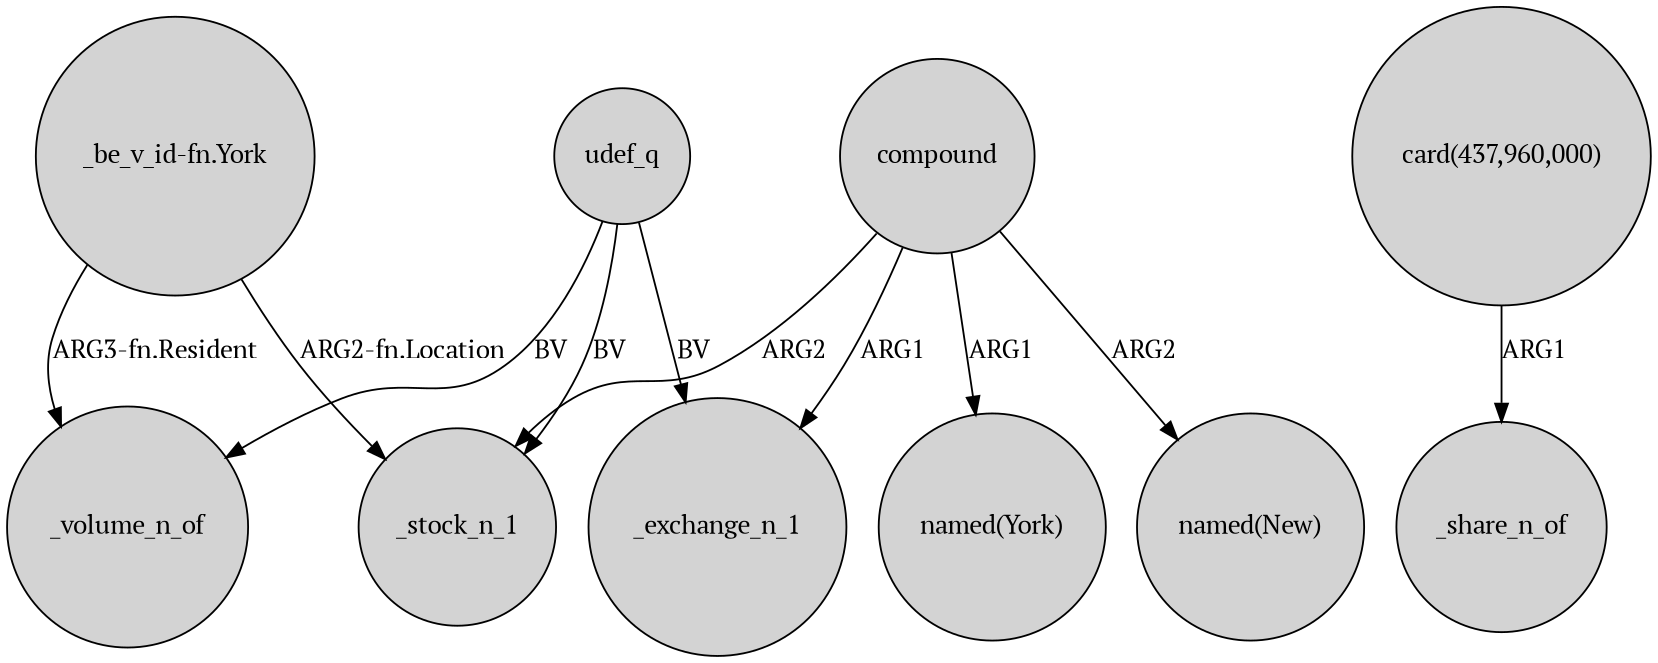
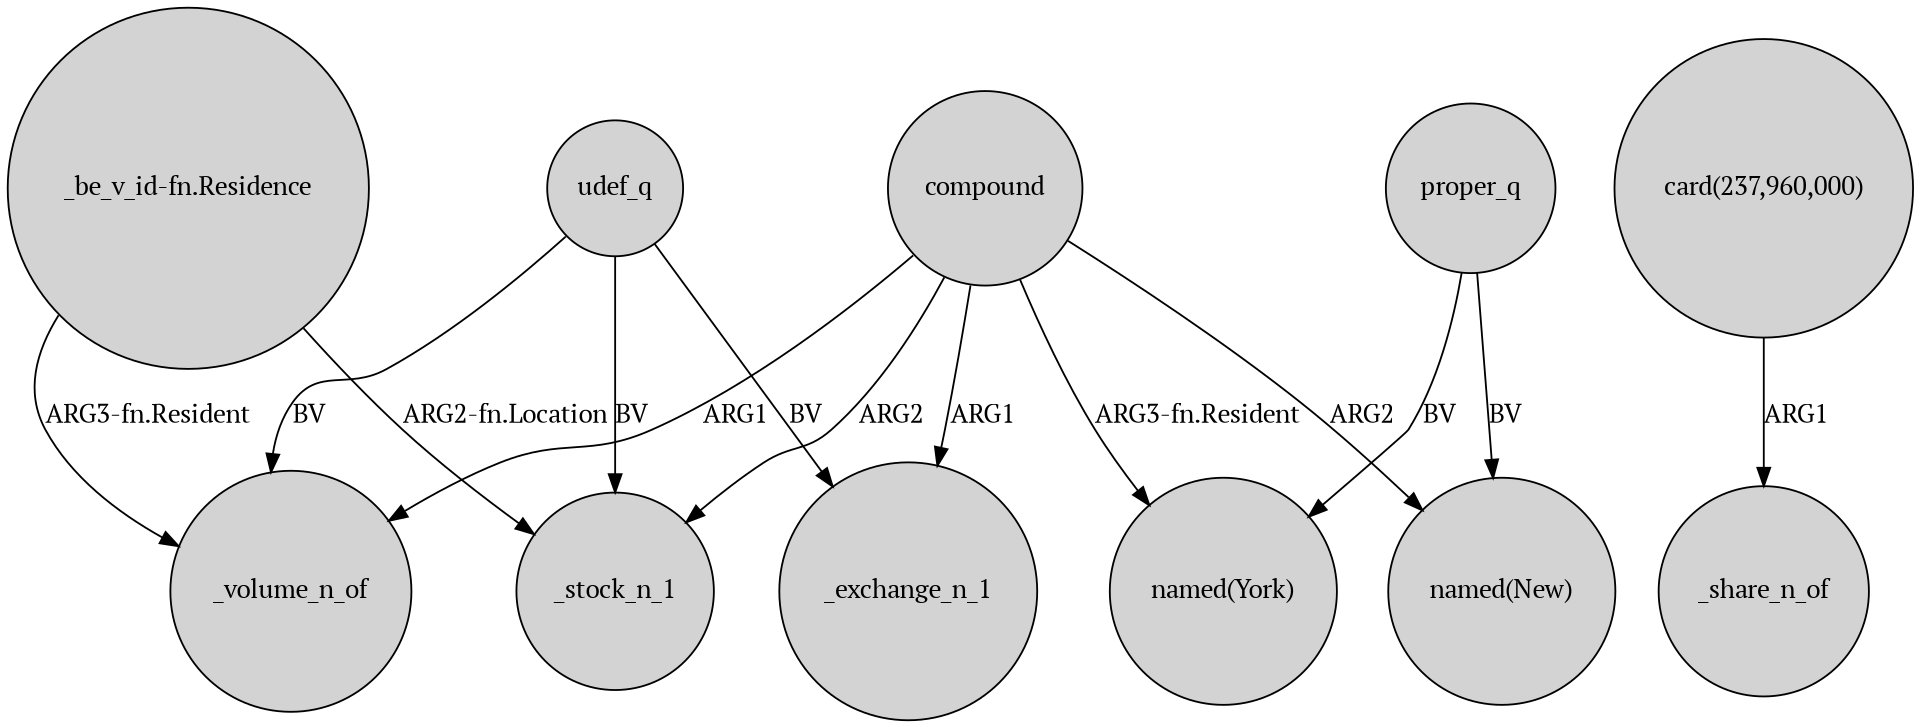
  digraph {
    fontname="PT Serif"
    node [fontname="PT Serif" shape=circle style=filled]
    edge [fontname="PT Serif"]
-   "_be_v_id-fn.Residence" [label="_be_v_id-fn.York"]
+   "_be_v_id-fn.Residence"
    _volume_n_of
    _stock_n_1
    compound
    "named(York)"
    _exchange_n_1
    "named(New)"
    udef_q
-   "card(237,960,000)" [label="card(437,960,000)"]
+   proper_q
+   "card(237,960,000)"
    _share_n_of
    "_be_v_id-fn.Residence" -> _volume_n_of [label="ARG3-fn.Resident"]
    "_be_v_id-fn.Residence" -> _stock_n_1 [label="ARG2-fn.Location"]
+   compound -> _volume_n_of [label=ARG1]
    compound -> _stock_n_1 [label=ARG2]
-   compound -> "named(York)" [label=ARG1]
+   compound -> "named(York)" [label="ARG3-fn.Resident"]
    compound -> _exchange_n_1 [label=ARG1]
    compound -> "named(New)" [label=ARG2]
    udef_q -> _volume_n_of [label=BV]
    udef_q -> _stock_n_1 [label=BV]
    udef_q -> _exchange_n_1 [label=BV]
+   proper_q -> "named(York)" [label=BV]
+   proper_q -> "named(New)" [label=BV]
    "card(237,960,000)" -> _share_n_of [label=ARG1]
  }
